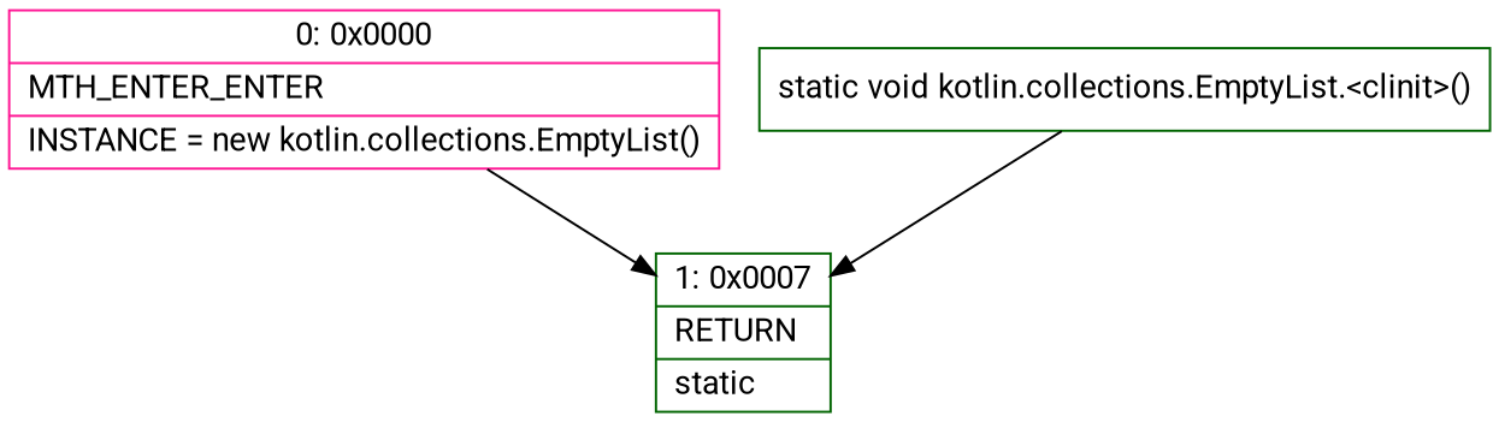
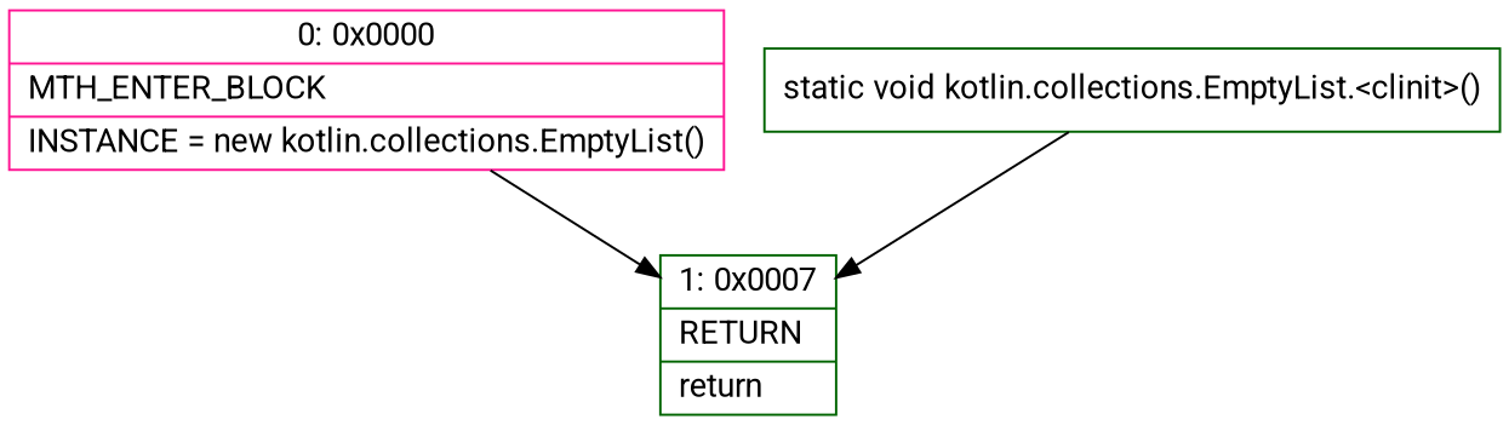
  digraph {
    fontname=Roboto
    node [color=darkgreen fontname=Roboto shape=record]
    edge [fontname=Roboto]
-   n1 [color=deeppink label="{0\:\ 0x0000|MTH_ENTER_ENTER\l|INSTANCE = new kotlin.collections.EmptyList()\l}"]
-   n2 [label="{1\:\ 0x0007|RETURN\l|static\l}"]
+   n1 [color=deeppink label="{0\:\ 0x0000|MTH_ENTER_BLOCK\l|INSTANCE = new kotlin.collections.EmptyList()\l}"]
+   n2 [label="{1\:\ 0x0007|RETURN\l|return\l}"]
    n3 [label="{static void kotlin.collections.EmptyList.\<clinit\>() }"]
    n1 -> n2
    n3 -> n2
  }
